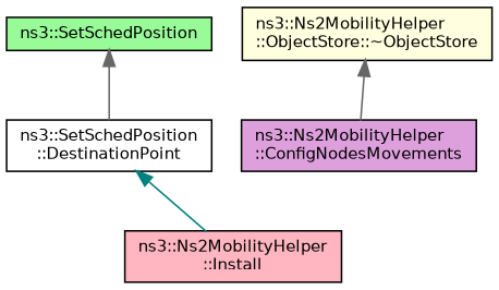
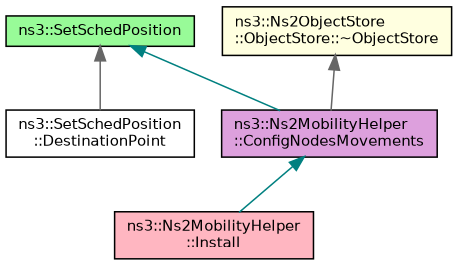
  digraph {
    rankdir=TB
    node [color=black fontname=Helvetica fontsize=10 shape=record style=filled]
    edge [color=gray40 dir=back fontname=Helvetica fontsize=10 labelfontname=Helvetica labelfontsize=10 style=solid]
    n1 [fillcolor=palegreen fontcolor=black height=0.2 label="ns3::SetSchedPosition" width=0.4]
    n2 [fillcolor=white height=0.2 label="ns3::SetSchedPosition\l::DestinationPoint" width=0.4]
    n3 [fillcolor=plum height=0.2 label="ns3::Ns2MobilityHelper\l::ConfigNodesMovements" width=0.4]
    n4 [fillcolor=lightpink height=0.2 label="ns3::Ns2MobilityHelper\l::Install" width=0.4]
-   n5 [fillcolor=lightyellow height=0.2 label="ns3::Ns2MobilityHelper\l::ObjectStore::~ObjectStore" width=0.4]
+   n5 [fillcolor=lightyellow height=0.2 label="ns3::Ns2ObjectStore\l::ObjectStore::~ObjectStore" width=0.4]
    n1 -> n2
-   n2 -> n4 [color=teal]
+   n1 -> n3 [color=teal]
+   n3 -> n4 [color=teal]
    n5 -> n3
  }
